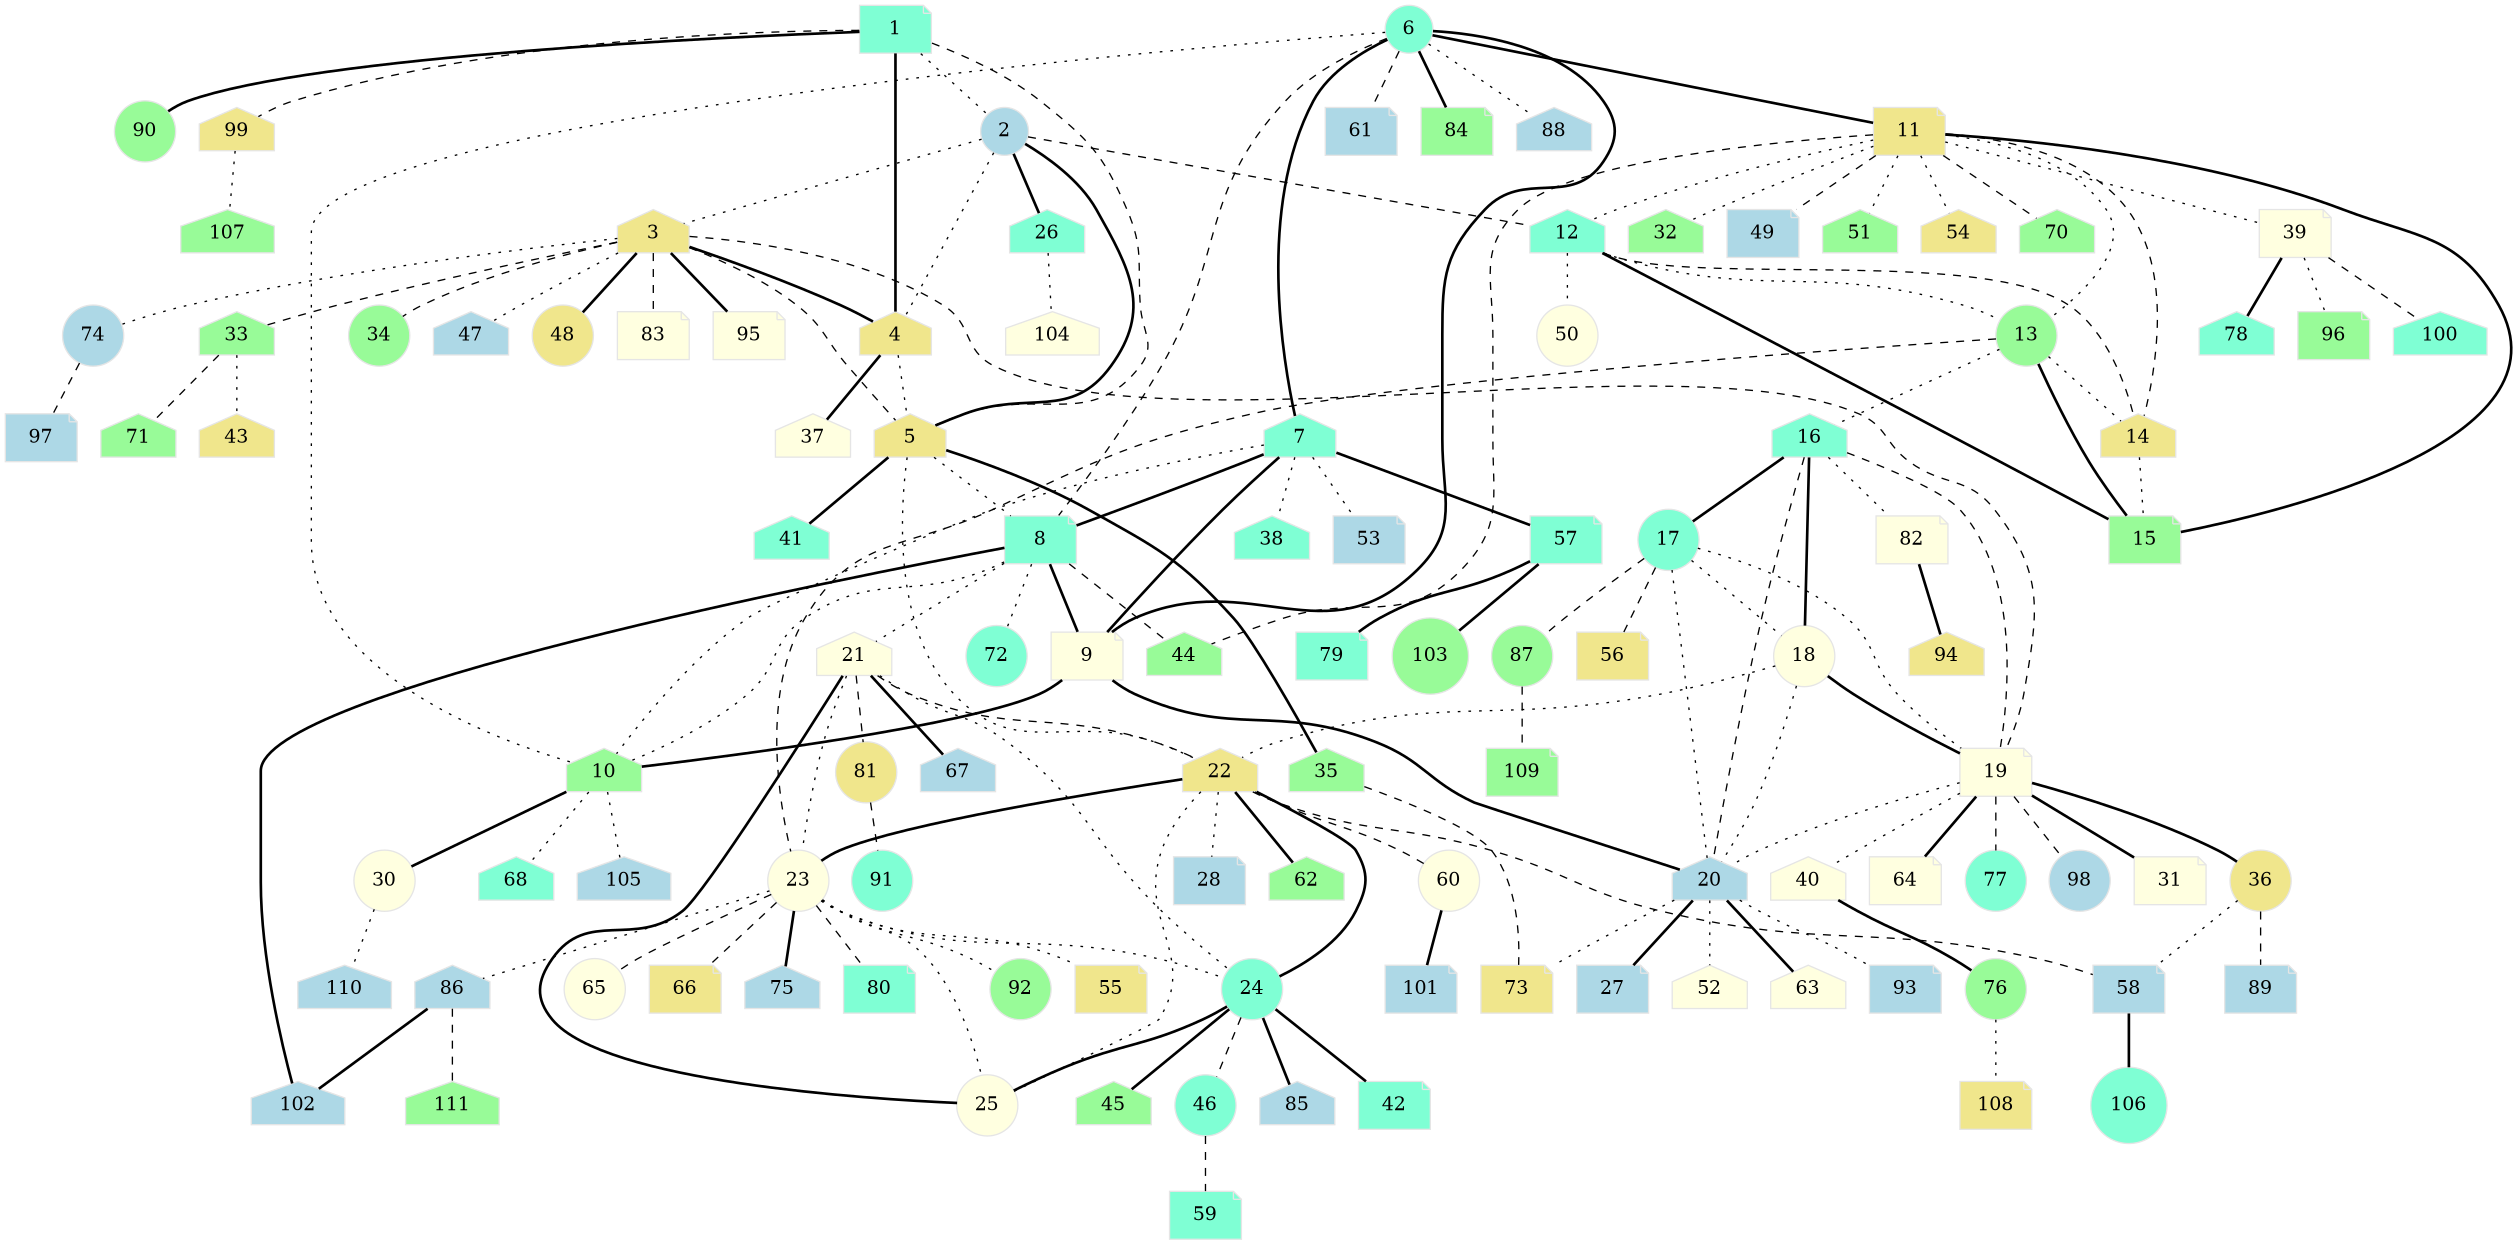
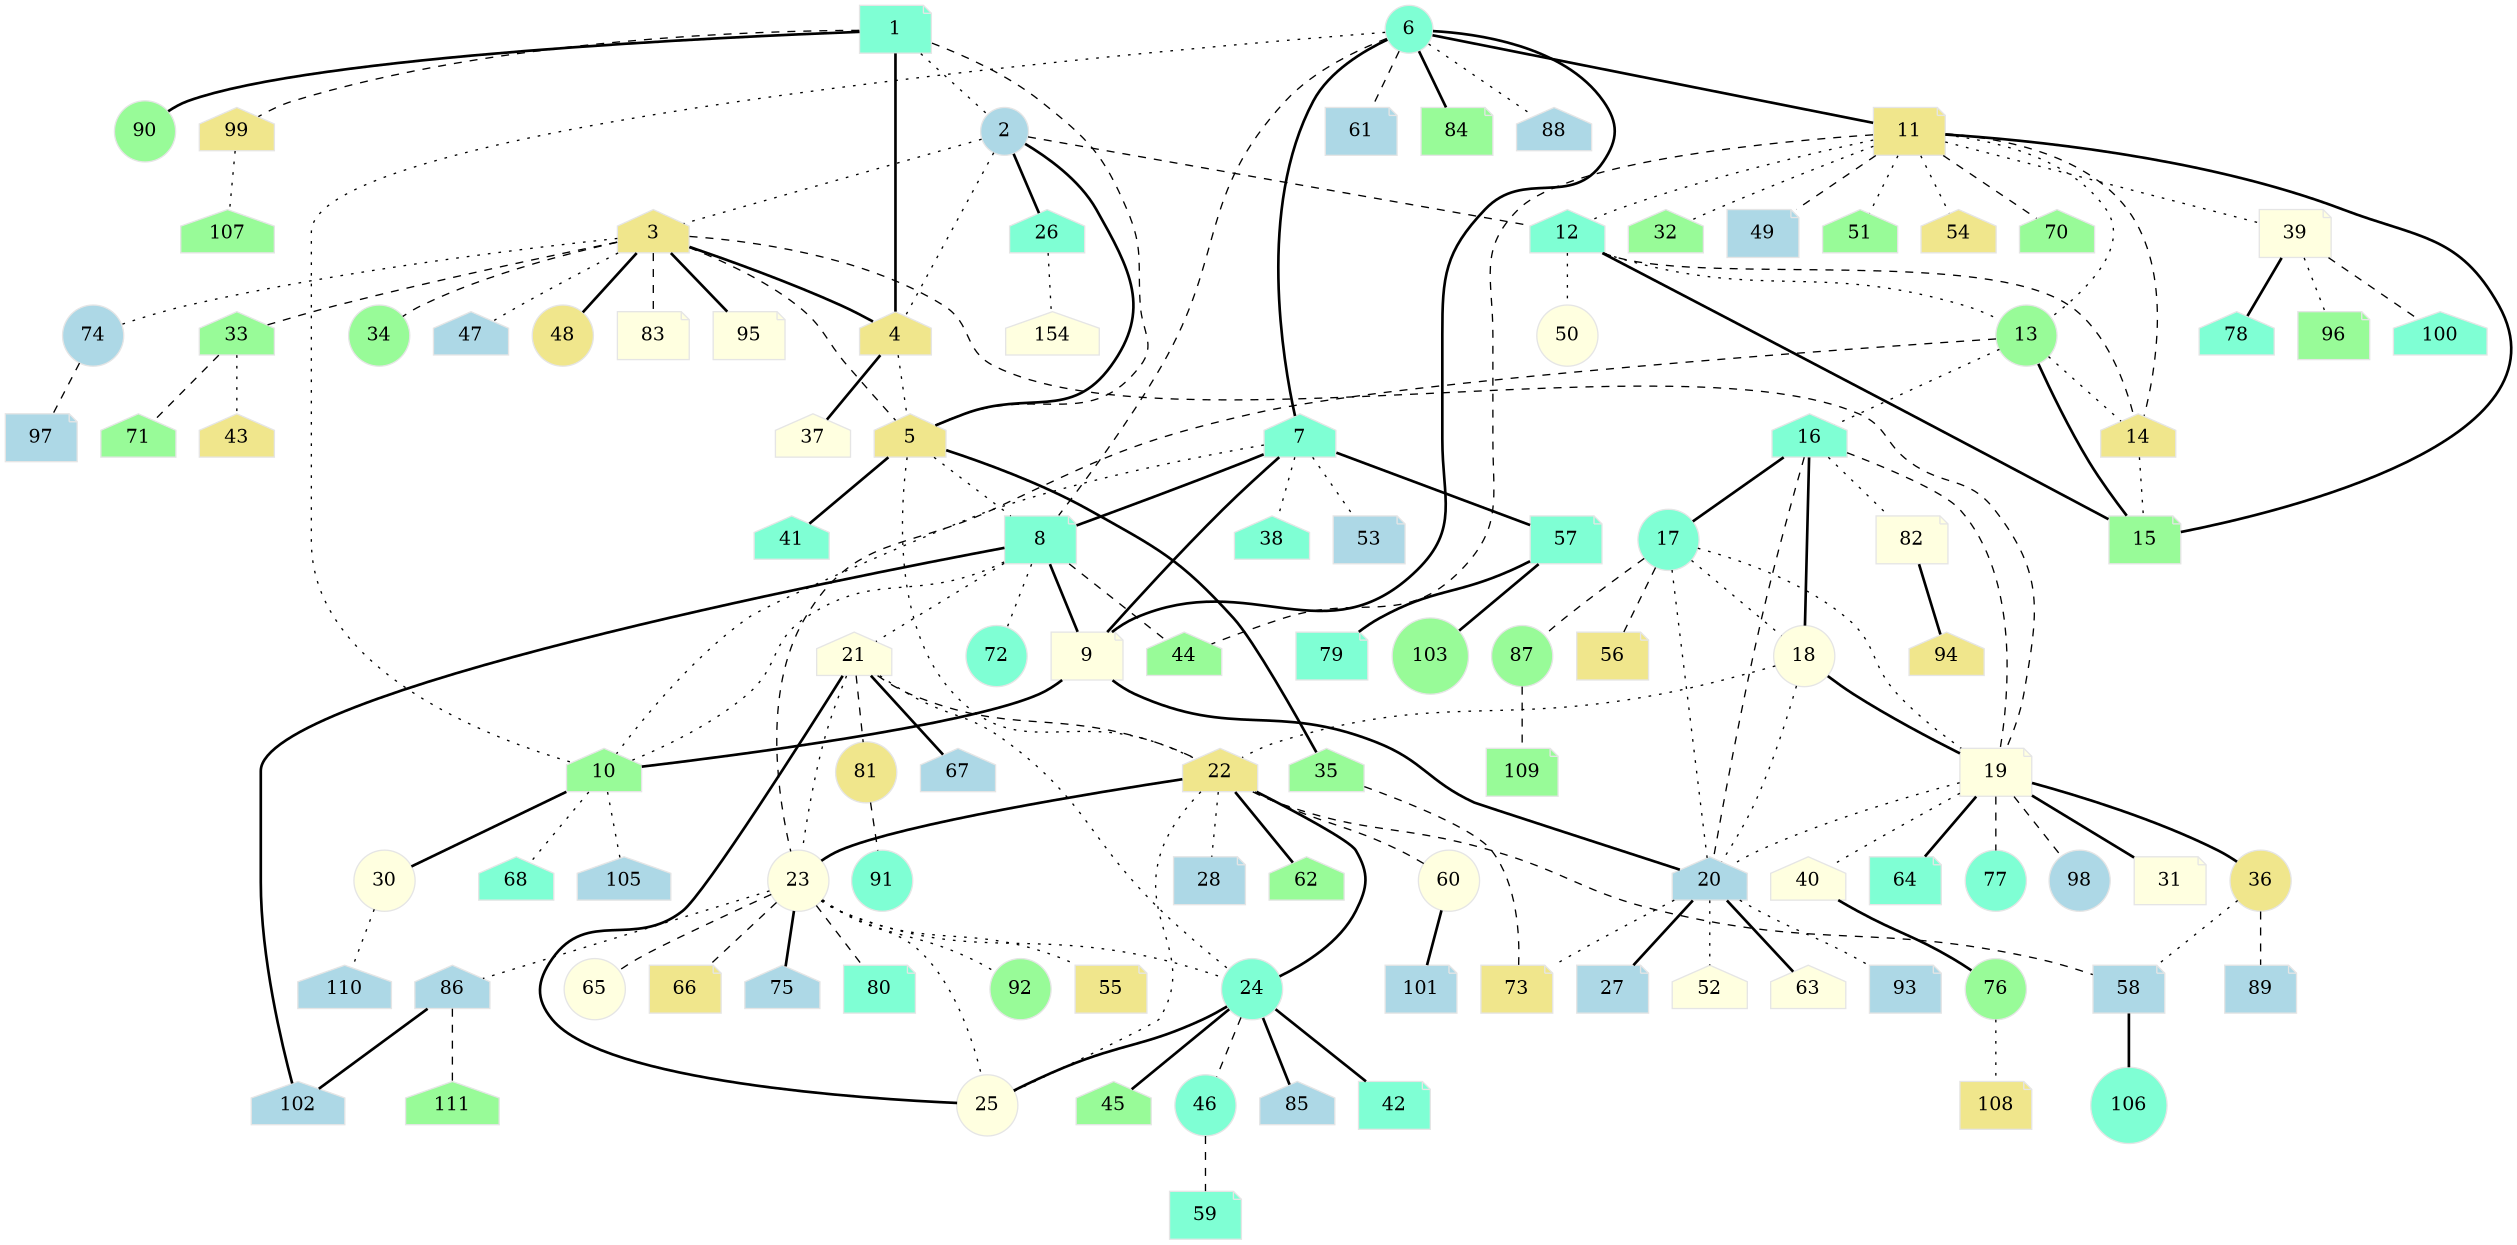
  graph {
    node [color=gray90 fillcolor=aquamarine shape=house style=filled]
    edge [style=dotted]
    1 [shape=note]
    2 [fillcolor=lightblue shape=circle]
    4 [fillcolor=khaki]
    5 [fillcolor=khaki]
    90 [fillcolor=palegreen shape=circle]
    99 [fillcolor=khaki]
    3 [fillcolor=khaki]
    12
    26
    19 [fillcolor=lightyellow shape=note]
    33 [fillcolor=palegreen]
    34 [fillcolor=palegreen shape=circle]
    47 [fillcolor=lightblue]
    48 [fillcolor=khaki shape=circle]
    74 [fillcolor=lightblue shape=circle]
    83 [fillcolor=lightyellow shape=note]
    95 [fillcolor=lightyellow shape=note]
    37 [fillcolor=lightyellow]
    8 [shape=note]
    22 [fillcolor=khaki]
    35 [fillcolor=palegreen]
    41
    107 [fillcolor=palegreen]
    13 [fillcolor=palegreen shape=circle]
    14 [fillcolor=khaki]
    15 [fillcolor=palegreen shape=note]
    50 [fillcolor=lightyellow shape=circle]
-   104 [fillcolor=lightyellow]
+   104 [fillcolor=lightyellow label=154]
    20 [fillcolor=lightblue]
    31 [fillcolor=lightyellow shape=note]
    36 [fillcolor=khaki shape=circle]
    40 [fillcolor=lightyellow]
-   64 [fillcolor=lightyellow shape=note]
+   64 [shape=note]
    77 [shape=circle]
    98 [fillcolor=lightblue shape=circle]
    43 [fillcolor=khaki]
    71 [fillcolor=palegreen]
    97 [fillcolor=lightblue shape=note]
    9 [fillcolor=lightyellow shape=note]
    10 [fillcolor=palegreen]
    21 [fillcolor=lightyellow]
    44 [fillcolor=palegreen]
    72 [shape=circle]
    102 [fillcolor=lightblue]
    23 [fillcolor=lightyellow shape=circle]
    24 [shape=circle]
    25 [fillcolor=lightyellow shape=circle]
    28 [fillcolor=lightblue shape=note]
    58 [fillcolor=lightblue shape=note]
    60 [fillcolor=lightyellow shape=circle]
    62 [fillcolor=palegreen]
    73 [fillcolor=khaki shape=note]
    6 [shape=circle]
    7
    11 [fillcolor=khaki shape=note]
    61 [fillcolor=lightblue shape=note]
    84 [fillcolor=palegreen shape=note]
    88 [fillcolor=lightblue]
    38
    53 [fillcolor=lightblue shape=note]
    57 [shape=note]
    30 [fillcolor=lightyellow shape=circle]
    68
    105 [fillcolor=lightblue]
    32 [fillcolor=palegreen]
    39 [fillcolor=lightyellow shape=note]
    49 [fillcolor=lightblue shape=note]
    51 [fillcolor=palegreen]
    54 [fillcolor=khaki]
    70 [fillcolor=palegreen]
    79 [shape=note]
    103 [fillcolor=palegreen shape=circle]
    67 [fillcolor=lightblue]
    81 [fillcolor=khaki shape=circle]
    27 [fillcolor=lightblue shape=note]
    52 [fillcolor=lightyellow]
    63 [fillcolor=lightyellow]
    93 [fillcolor=lightblue shape=note]
    110 [fillcolor=lightblue]
    16
    78
    96 [fillcolor=palegreen shape=note]
    100
    17 [shape=circle]
    18 [fillcolor=lightyellow shape=circle]
    82 [fillcolor=lightyellow shape=note]
    55 [fillcolor=khaki shape=note]
    65 [fillcolor=lightyellow shape=circle]
    66 [fillcolor=khaki shape=note]
    75 [fillcolor=lightblue]
    80 [shape=note]
    86 [fillcolor=lightblue]
    92 [fillcolor=palegreen shape=circle]
    56 [fillcolor=khaki shape=note]
    87 [fillcolor=palegreen shape=circle]
    94 [fillcolor=khaki]
    109 [fillcolor=palegreen shape=note]
    89 [fillcolor=lightblue shape=note]
    76 [fillcolor=palegreen shape=circle]
    42 [shape=note]
    45 [fillcolor=palegreen]
    46 [shape=circle]
    85 [fillcolor=lightblue]
    91 [shape=circle]
    106 [shape=circle]
    101 [fillcolor=lightblue shape=note]
    111 [fillcolor=palegreen]
    59 [shape=note]
    108 [fillcolor=khaki shape=note]
    1 -- 2
    1 -- 4 [style=bold]
    1 -- 5 [style=dashed]
    1 -- 90 [style=bold]
    1 -- 99 [style=dashed]
    2 -- 4
    2 -- 5 [style=bold]
    2 -- 3
    2 -- 12 [style=dashed]
    2 -- 26 [style=bold]
    4 -- 5
    4 -- 37 [style=bold]
    5 -- 8
    5 -- 22
    5 -- 35 [style=bold]
    5 -- 41 [style=bold]
    99 -- 107
    3 -- 4 [style=bold]
    3 -- 5 [style=dashed]
    3 -- 19 [style=dashed]
    3 -- 33 [style=dashed]
    3 -- 34 [style=dashed]
    3 -- 47
    3 -- 48 [style=bold]
    3 -- 74
    3 -- 83 [style=dashed]
    3 -- 95 [style=bold]
    12 -- 13
    12 -- 14 [style=dashed]
    12 -- 15 [style=bold]
    12 -- 50
    26 -- 104
    19 -- 20
    19 -- 31 [style=bold]
    19 -- 36 [style=bold]
    19 -- 40
    19 -- 64 [style=bold]
    19 -- 77 [style=dashed]
    19 -- 98 [style=dashed]
    33 -- 43
    33 -- 71 [style=dashed]
    74 -- 97 [style=dashed]
    8 -- 9 [style=bold]
    8 -- 10
    8 -- 21
    8 -- 44 [style=dashed]
    8 -- 72
    8 -- 102 [style=bold]
    22 -- 23 [style=bold]
    22 -- 24 [style=bold]
    22 -- 25
    22 -- 28
    22 -- 58 [style=dashed]
    22 -- 60 [style=dashed]
    22 -- 62 [style=bold]
    35 -- 73 [style=dashed]
    13 -- 14
    13 -- 15 [style=bold]
    13 -- 23 [style=dashed]
    13 -- 16
    14 -- 15
    20 -- 73
    20 -- 27 [style=bold]
    20 -- 52
    20 -- 63 [style=bold]
    20 -- 93
    36 -- 58
    36 -- 89 [style=dashed]
    40 -- 76 [style=bold]
    9 -- 20 [style=bold]
    9 -- 10 [style=bold]
    10 -- 30 [style=bold]
    10 -- 68
    10 -- 105
    21 -- 22 [style=dashed]
    21 -- 23
    21 -- 24
    21 -- 25 [style=bold]
    21 -- 67 [style=bold]
    21 -- 81 [style=dashed]
    23 -- 24
    23 -- 25
    23 -- 55
    23 -- 65 [style=dashed]
    23 -- 66 [style=dashed]
    23 -- 75 [style=bold]
    23 -- 80 [style=dashed]
    23 -- 86
    23 -- 92
    24 -- 25 [style=bold]
    24 -- 42 [style=bold]
    24 -- 45 [style=bold]
    24 -- 46 [style=dashed]
    24 -- 85 [style=bold]
    58 -- 106 [style=bold]
    60 -- 101 [style=bold]
    6 -- 8 [style=dashed]
    6 -- 9 [style=bold]
    6 -- 10
    6 -- 7 [style=bold]
    6 -- 11 [style=bold]
    6 -- 61 [style=dashed]
    6 -- 84 [style=bold]
    6 -- 88
    7 -- 8 [style=bold]
    7 -- 9 [style=bold]
    7 -- 10
    7 -- 38
    7 -- 53
    7 -- 57 [style=bold]
    11 -- 12
    11 -- 13
    11 -- 14 [style=dashed]
    11 -- 15 [style=bold]
    11 -- 44 [style=dashed]
    11 -- 32
    11 -- 39
    11 -- 49 [style=dashed]
    11 -- 51
    11 -- 54
    11 -- 70 [style=dashed]
    57 -- 79 [style=bold]
    57 -- 103 [style=bold]
    30 -- 110
    39 -- 78 [style=bold]
    39 -- 96
    39 -- 100 [style=dashed]
    81 -- 91 [style=dashed]
    16 -- 19 [style=dashed]
    16 -- 20 [style=dashed]
    16 -- 17 [style=bold]
    16 -- 18 [style=bold]
    16 -- 82
    17 -- 19
    17 -- 20
    17 -- 18
    17 -- 56 [style=dashed]
    17 -- 87 [style=dashed]
    18 -- 19 [style=bold]
    18 -- 22
    18 -- 20
    82 -- 94 [style=bold]
    86 -- 102 [style=bold]
    86 -- 111 [style=dashed]
    87 -- 109 [style=dashed]
    76 -- 108
    46 -- 59 [style=dashed]
  }
